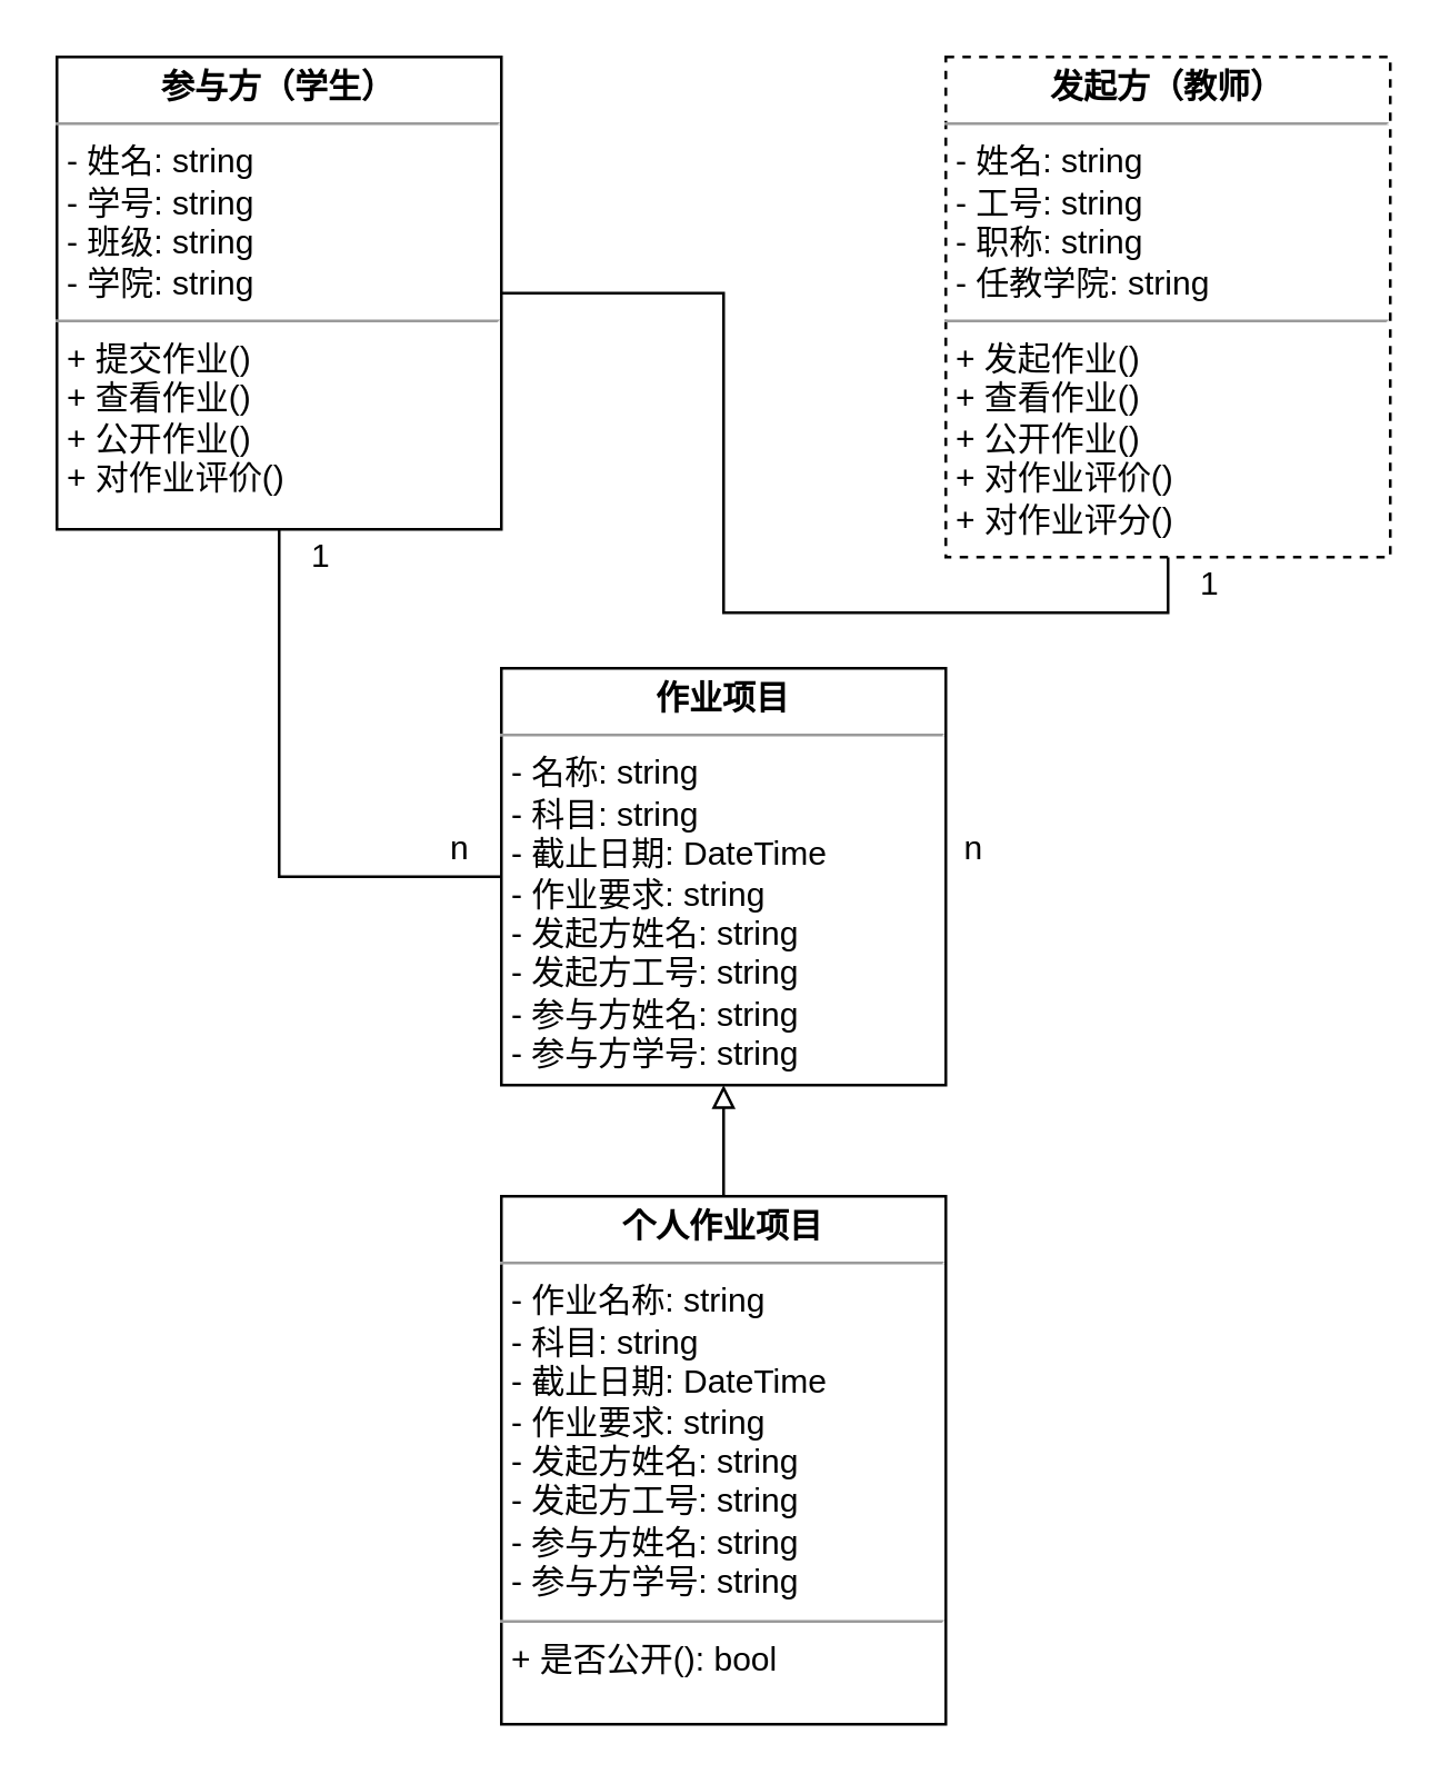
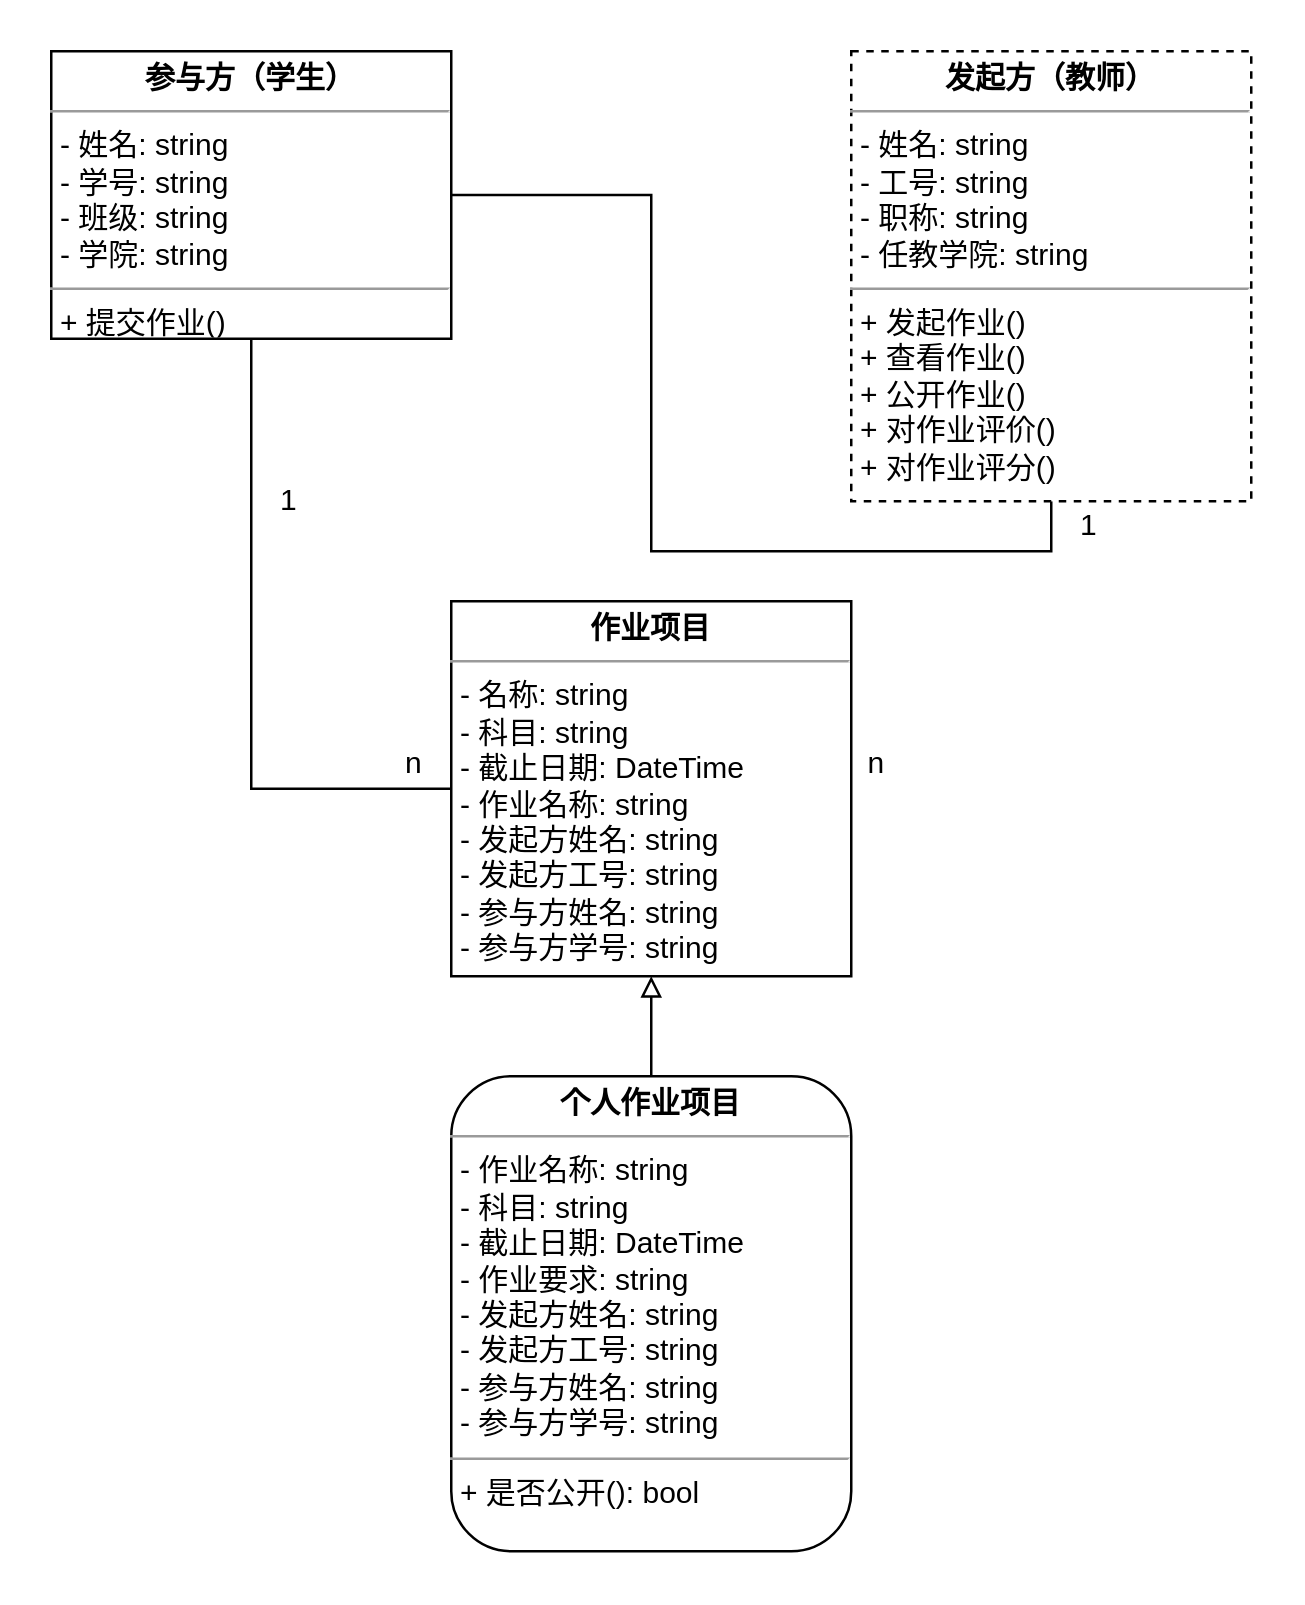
  <mxCell id="0" />
  <mxCell id="1" parent="0" />
  <mxCell id="2" style="edgeStyle=orthogonalEdgeStyle;rounded=0;orthogonalLoop=1;jettySize=auto;html=1;exitX=0.5;exitY=1;exitDx=0;exitDy=0;entryX=0;entryY=0.5;entryDx=0;entryDy=0;endArrow=none;endFill=0;" edge="1" parent="1" source="3" target="6"><mxGeometry relative="1" as="geometry" /></mxCell>
- <mxCell id="3" value="&lt;p style=&quot;margin: 0px ; margin-top: 4px ; text-align: center&quot;&gt;&lt;b&gt;参与方（学生）&lt;/b&gt;&lt;/p&gt;&lt;hr size=&quot;1&quot;&gt;&lt;p style=&quot;margin: 0px ; margin-left: 4px&quot;&gt;- 姓名: string&lt;/p&gt;&lt;p style=&quot;margin: 0px ; margin-left: 4px&quot;&gt;- 学号: string&lt;/p&gt;&lt;p style=&quot;margin: 0px ; margin-left: 4px&quot;&gt;- 班级: string&lt;/p&gt;&lt;p style=&quot;margin: 0px ; margin-left: 4px&quot;&gt;- 学院: string&lt;/p&gt;&lt;hr size=&quot;1&quot;&gt;&lt;p style=&quot;margin: 0px ; margin-left: 4px&quot;&gt;+ 提交作业()&lt;/p&gt;&lt;p style=&quot;margin: 0px ; margin-left: 4px&quot;&gt;+ 查看作业()&lt;/p&gt;&lt;p style=&quot;margin: 0px ; margin-left: 4px&quot;&gt;+ 公开作业()&lt;/p&gt;&lt;p style=&quot;margin: 0px ; margin-left: 4px&quot;&gt;+ 对作业评价()&lt;/p&gt;&lt;p style=&quot;margin: 0px ; margin-left: 4px&quot;&gt;&lt;br&gt;&lt;/p&gt;" style="verticalAlign=top;align=left;overflow=fill;fontSize=12;fontFamily=Helvetica;html=1;" parent="1" vertex="1"><mxGeometry x="20" y="20" width="160" height="170" as="geometry" /></mxCell>
+ <mxCell id="3" value="&lt;p style=&quot;margin: 0px ; margin-top: 4px ; text-align: center&quot;&gt;&lt;b&gt;参与方（学生）&lt;/b&gt;&lt;/p&gt;&lt;hr size=&quot;1&quot;&gt;&lt;p style=&quot;margin: 0px ; margin-left: 4px&quot;&gt;- 姓名: string&lt;/p&gt;&lt;p style=&quot;margin: 0px ; margin-left: 4px&quot;&gt;- 学号: string&lt;/p&gt;&lt;p style=&quot;margin: 0px ; margin-left: 4px&quot;&gt;- 班级: string&lt;/p&gt;&lt;p style=&quot;margin: 0px ; margin-left: 4px&quot;&gt;- 学院: string&lt;/p&gt;&lt;hr size=&quot;1&quot;&gt;&lt;p style=&quot;margin: 0px ; margin-left: 4px&quot;&gt;+ 提交作业()&lt;/p&gt;&lt;p style=&quot;margin: 0px ; margin-left: 4px&quot;&gt;+ 查看作业()&lt;/p&gt;&lt;p style=&quot;margin: 0px ; margin-left: 4px&quot;&gt;+ 公开作业()&lt;/p&gt;&lt;p style=&quot;margin: 0px ; margin-left: 4px&quot;&gt;+ 对作业评价()&lt;/p&gt;&lt;p style=&quot;margin: 0px ; margin-left: 4px&quot;&gt;&lt;br&gt;&lt;/p&gt;" style="verticalAlign=top;align=left;overflow=fill;fontSize=12;fontFamily=Helvetica;html=1;" parent="1" vertex="1"><mxGeometry x="20" y="20" width="160" height="115" as="geometry" /></mxCell>
  <mxCell id="4" style="edgeStyle=orthogonalEdgeStyle;rounded=0;orthogonalLoop=1;jettySize=auto;html=1;exitX=0.5;exitY=1;exitDx=0;exitDy=0;endArrow=none;endFill=0;" edge="1" parent="1" source="5" target="3"><mxGeometry relative="1" as="geometry" /></mxCell>
  <mxCell id="5" value="&lt;p style=&quot;margin: 0px ; margin-top: 4px ; text-align: center&quot;&gt;&lt;b&gt;发起方（教师）&lt;/b&gt;&lt;/p&gt;&lt;hr size=&quot;1&quot;&gt;&lt;p style=&quot;margin: 0px ; margin-left: 4px&quot;&gt;- 姓名: string&lt;/p&gt;&lt;p style=&quot;margin: 0px ; margin-left: 4px&quot;&gt;- 工号: string&lt;/p&gt;&lt;p style=&quot;margin: 0px ; margin-left: 4px&quot;&gt;- 职称: string&lt;/p&gt;&lt;p style=&quot;margin: 0px ; margin-left: 4px&quot;&gt;- 任教学院: string&lt;/p&gt;&lt;hr size=&quot;1&quot;&gt;&lt;p style=&quot;margin: 0px ; margin-left: 4px&quot;&gt;+ 发起作业()&lt;/p&gt;&lt;p style=&quot;margin: 0px ; margin-left: 4px&quot;&gt;+ 查看作业()&lt;/p&gt;&lt;p style=&quot;margin: 0px ; margin-left: 4px&quot;&gt;+ 公开作业()&lt;/p&gt;&lt;p style=&quot;margin: 0px ; margin-left: 4px&quot;&gt;+ 对作业评价()&lt;/p&gt;&lt;p style=&quot;margin: 0px ; margin-left: 4px&quot;&gt;+ 对作业评分()&lt;/p&gt;&lt;p style=&quot;margin: 0px ; margin-left: 4px&quot;&gt;&lt;br&gt;&lt;/p&gt;&lt;p style=&quot;margin: 0px ; margin-left: 4px&quot;&gt;&lt;br&gt;&lt;/p&gt;" style="verticalAlign=top;align=left;overflow=fill;fontSize=12;fontFamily=Helvetica;html=1;dashed=1;" parent="1" vertex="1"><mxGeometry x="340" y="20" width="160" height="180" as="geometry" /></mxCell>
- <mxCell id="6" value="&lt;p style=&quot;margin: 0px ; margin-top: 4px ; text-align: center&quot;&gt;&lt;b&gt;作业项目&lt;/b&gt;&lt;/p&gt;&lt;hr size=&quot;1&quot;&gt;&lt;p style=&quot;margin: 0px ; margin-left: 4px&quot;&gt;- 名称: string&lt;/p&gt;&lt;p style=&quot;margin: 0px ; margin-left: 4px&quot;&gt;- 科目: string&lt;/p&gt;&lt;p style=&quot;margin: 0px ; margin-left: 4px&quot;&gt;- 截止日期: DateTime&lt;/p&gt;&lt;p style=&quot;margin: 0px ; margin-left: 4px&quot;&gt;- 作业要求: string&lt;/p&gt;&lt;p style=&quot;margin: 0px ; margin-left: 4px&quot;&gt;- 发起方姓名: string&lt;/p&gt;&lt;p style=&quot;margin: 0px ; margin-left: 4px&quot;&gt;- 发起方工号: string&lt;/p&gt;&lt;p style=&quot;margin: 0px ; margin-left: 4px&quot;&gt;- 参与方姓名: string&lt;/p&gt;&lt;p style=&quot;margin: 0px ; margin-left: 4px&quot;&gt;- 参与方学号: string&lt;/p&gt;&lt;hr size=&quot;1&quot;&gt;&lt;p style=&quot;margin: 0px ; margin-left: 4px&quot;&gt;&lt;br&gt;&lt;/p&gt;&lt;p style=&quot;margin: 0px ; margin-left: 4px&quot;&gt;&lt;br&gt;&lt;/p&gt;" style="verticalAlign=top;align=left;overflow=fill;fontSize=12;fontFamily=Helvetica;html=1;" parent="1" vertex="1"><mxGeometry x="180" y="240" width="160" height="150" as="geometry" /></mxCell>
+ <mxCell id="6" value="&lt;p style=&quot;margin: 0px ; margin-top: 4px ; text-align: center&quot;&gt;&lt;b&gt;作业项目&lt;/b&gt;&lt;/p&gt;&lt;hr size=&quot;1&quot;&gt;&lt;p style=&quot;margin: 0px ; margin-left: 4px&quot;&gt;- 名称: string&lt;/p&gt;&lt;p style=&quot;margin: 0px ; margin-left: 4px&quot;&gt;- 科目: string&lt;/p&gt;&lt;p style=&quot;margin: 0px ; margin-left: 4px&quot;&gt;- 截止日期: DateTime&lt;/p&gt;&lt;p style=&quot;margin: 0px ; margin-left: 4px&quot;&gt;- 作业名称: string&lt;/p&gt;&lt;p style=&quot;margin: 0px ; margin-left: 4px&quot;&gt;- 发起方姓名: string&lt;/p&gt;&lt;p style=&quot;margin: 0px ; margin-left: 4px&quot;&gt;- 发起方工号: string&lt;/p&gt;&lt;p style=&quot;margin: 0px ; margin-left: 4px&quot;&gt;- 参与方姓名: string&lt;/p&gt;&lt;p style=&quot;margin: 0px ; margin-left: 4px&quot;&gt;- 参与方学号: string&lt;/p&gt;&lt;hr size=&quot;1&quot;&gt;&lt;p style=&quot;margin: 0px ; margin-left: 4px&quot;&gt;&lt;br&gt;&lt;/p&gt;&lt;p style=&quot;margin: 0px ; margin-left: 4px&quot;&gt;&lt;br&gt;&lt;/p&gt;" style="verticalAlign=top;align=left;overflow=fill;fontSize=12;fontFamily=Helvetica;html=1;" parent="1" vertex="1"><mxGeometry x="180" y="240" width="160" height="150" as="geometry" /></mxCell>
  <mxCell id="7" style="edgeStyle=orthogonalEdgeStyle;rounded=0;orthogonalLoop=1;jettySize=auto;html=1;exitX=0.5;exitY=0;exitDx=0;exitDy=0;entryX=0.5;entryY=1;entryDx=0;entryDy=0;endArrow=block;endFill=0;" edge="1" parent="1" source="8" target="6"><mxGeometry relative="1" as="geometry" /></mxCell>
- <mxCell id="8" value="&lt;p style=&quot;margin: 0px ; margin-top: 4px ; text-align: center&quot;&gt;&lt;b&gt;个人作业项目&lt;/b&gt;&lt;/p&gt;&lt;hr size=&quot;1&quot;&gt;&lt;p style=&quot;margin: 0px ; margin-left: 4px&quot;&gt;- 作业名称: string&lt;/p&gt;&lt;p style=&quot;margin: 0px ; margin-left: 4px&quot;&gt;- 科目: string&lt;/p&gt;&lt;p style=&quot;margin: 0px ; margin-left: 4px&quot;&gt;- 截止日期: DateTime&lt;/p&gt;&lt;p style=&quot;margin: 0px ; margin-left: 4px&quot;&gt;- 作业要求: string&lt;/p&gt;&lt;p style=&quot;margin: 0px ; margin-left: 4px&quot;&gt;- 发起方姓名: string&lt;/p&gt;&lt;p style=&quot;margin: 0px ; margin-left: 4px&quot;&gt;- 发起方工号: string&lt;/p&gt;&lt;p style=&quot;margin: 0px ; margin-left: 4px&quot;&gt;- 参与方姓名: string&lt;/p&gt;&lt;p style=&quot;margin: 0px ; margin-left: 4px&quot;&gt;- 参与方学号: string&lt;br&gt;&lt;/p&gt;&lt;hr size=&quot;1&quot;&gt;&lt;p style=&quot;margin: 0px ; margin-left: 4px&quot;&gt;+ 是否公开(): bool&lt;/p&gt;&lt;p style=&quot;margin: 0px ; margin-left: 4px&quot;&gt;&lt;br&gt;&lt;/p&gt;" style="verticalAlign=top;align=left;overflow=fill;fontSize=12;fontFamily=Helvetica;html=1;" parent="1" vertex="1"><mxGeometry x="180" y="430" width="160" height="190" as="geometry" /></mxCell>
+ <mxCell id="8" value="&lt;p style=&quot;margin: 0px ; margin-top: 4px ; text-align: center&quot;&gt;&lt;b&gt;个人作业项目&lt;/b&gt;&lt;/p&gt;&lt;hr size=&quot;1&quot;&gt;&lt;p style=&quot;margin: 0px ; margin-left: 4px&quot;&gt;- 作业名称: string&lt;/p&gt;&lt;p style=&quot;margin: 0px ; margin-left: 4px&quot;&gt;- 科目: string&lt;/p&gt;&lt;p style=&quot;margin: 0px ; margin-left: 4px&quot;&gt;- 截止日期: DateTime&lt;/p&gt;&lt;p style=&quot;margin: 0px ; margin-left: 4px&quot;&gt;- 作业要求: string&lt;/p&gt;&lt;p style=&quot;margin: 0px ; margin-left: 4px&quot;&gt;- 发起方姓名: string&lt;/p&gt;&lt;p style=&quot;margin: 0px ; margin-left: 4px&quot;&gt;- 发起方工号: string&lt;/p&gt;&lt;p style=&quot;margin: 0px ; margin-left: 4px&quot;&gt;- 参与方姓名: string&lt;/p&gt;&lt;p style=&quot;margin: 0px ; margin-left: 4px&quot;&gt;- 参与方学号: string&lt;br&gt;&lt;/p&gt;&lt;hr size=&quot;1&quot;&gt;&lt;p style=&quot;margin: 0px ; margin-left: 4px&quot;&gt;+ 是否公开(): bool&lt;/p&gt;&lt;p style=&quot;margin: 0px ; margin-left: 4px&quot;&gt;&lt;br&gt;&lt;/p&gt;" style="verticalAlign=top;align=left;overflow=fill;fontSize=12;fontFamily=Helvetica;html=1;rounded=1;" parent="1" vertex="1"><mxGeometry x="180" y="430" width="160" height="190" as="geometry" /></mxCell>
  <mxCell id="9" value="1" style="text;html=1;resizable=0;points=[];autosize=1;align=left;verticalAlign=top;spacingTop=-4;" vertex="1" parent="1"><mxGeometry x="110" y="190" width="20" height="20" as="geometry" /></mxCell>
  <mxCell id="10" value="1" style="text;html=1;resizable=0;points=[];autosize=1;align=left;verticalAlign=top;spacingTop=-4;" vertex="1" parent="1"><mxGeometry x="430" y="200" width="20" height="20" as="geometry" /></mxCell>
  <mxCell id="11" value="n" style="text;html=1;resizable=0;points=[];autosize=1;align=left;verticalAlign=top;spacingTop=-4;" vertex="1" parent="1"><mxGeometry x="160" y="295" width="20" height="20" as="geometry" /></mxCell>
  <mxCell id="12" value="n" style="text;html=1;resizable=0;points=[];autosize=1;align=left;verticalAlign=top;spacingTop=-4;" vertex="1" parent="1"><mxGeometry x="345" y="295" width="20" height="20" as="geometry" /></mxCell>
